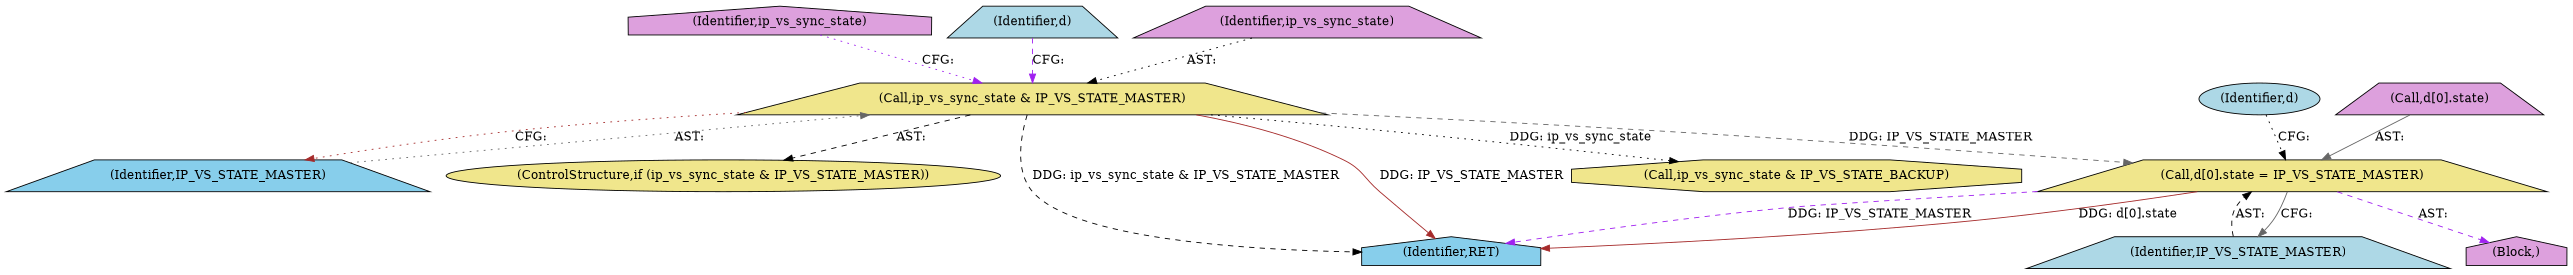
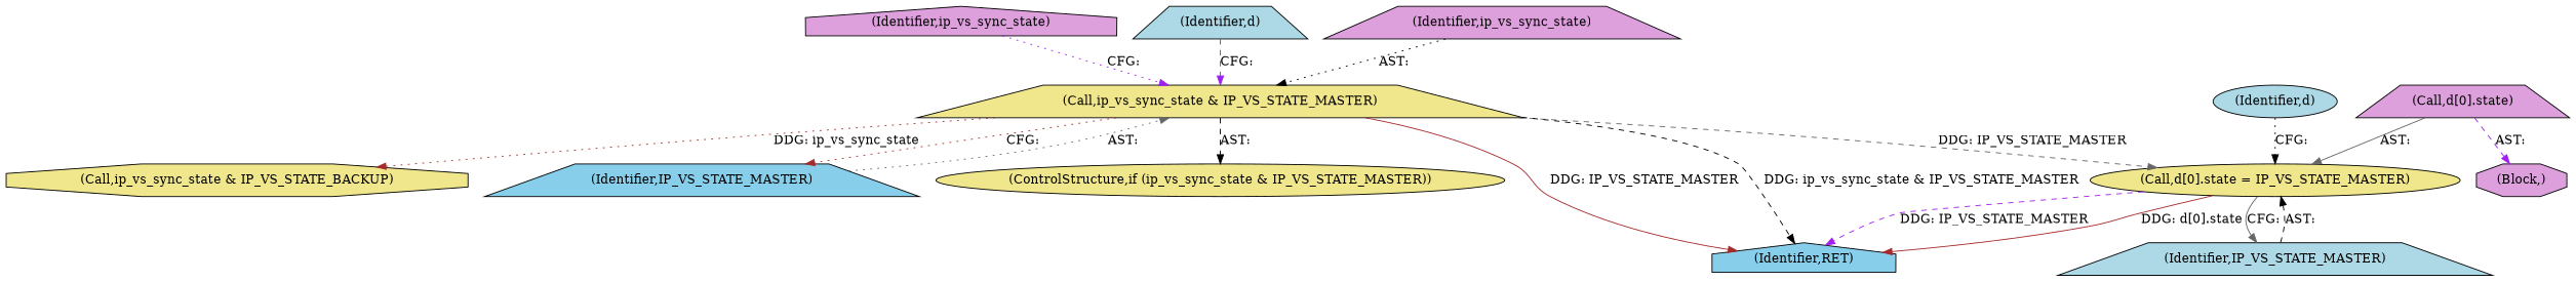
  digraph {
    node [fillcolor=khaki shape=trapezium style=filled]
    edge [color=black style=dashed]
-   n1 [label="(Call,d[0].state = IP_VS_STATE_MASTER)"]
+   n1 [label="(Call,d[0].state = IP_VS_STATE_MASTER)" shape=ellipse]
    n2 [fillcolor=skyblue label="(Identifier,RET)" shape=house]
    n3 [fillcolor=lightblue label="(Identifier,IP_VS_STATE_MASTER)"]
-   n4 [fillcolor=plum label="(Block,)" shape=house]
+   n4 [fillcolor=plum label="(Block,)" shape=octagon]
    n5 [label="(Call,ip_vs_sync_state & IP_VS_STATE_MASTER)"]
    n6 [label="(Call,ip_vs_sync_state & IP_VS_STATE_BACKUP)" shape=octagon]
    n7 [fillcolor=skyblue label="(Identifier,IP_VS_STATE_MASTER)"]
    n8 [label="(ControlStructure,if (ip_vs_sync_state & IP_VS_STATE_MASTER))" shape=ellipse]
    n9 [fillcolor=plum label="(Identifier,ip_vs_sync_state)" shape=house]
    n10 [fillcolor=lightblue label="(Identifier,d)"]
    n11 [fillcolor=plum label="(Identifier,ip_vs_sync_state)"]
    n12 [fillcolor=lightblue label="(Identifier,d)" shape=ellipse]
    n13 [fillcolor=plum label="(Call,d[0].state)"]
    n1 -> n2 [color=purple label="DDG: IP_VS_STATE_MASTER"]
    n1 -> n2 [color=brown label="DDG: d[0].state" style=solid]
    n1 -> n3 [color=gray40 label="CFG: " style=solid]
-   n1 -> n4 [color=purple label="AST: "]
+   n13 -> n4 [color=purple label="AST: "]
    n3 -> n1 [label="AST: "]
    n5 -> n1 [color=gray40 label="DDG: IP_VS_STATE_MASTER"]
    n5 -> n2 [color=brown label="DDG: IP_VS_STATE_MASTER" style=solid]
    n5 -> n2 [label="DDG: ip_vs_sync_state & IP_VS_STATE_MASTER"]
-   n5 -> n6 [label="DDG: ip_vs_sync_state" style=dotted]
+   n5 -> n6 [color=brown label="DDG: ip_vs_sync_state" style=dotted]
    n5 -> n7 [color=brown label="CFG: " style=dotted]
    n5 -> n8 [label="AST: "]
    n7 -> n5 [color=gray40 label="AST: " style=dotted]
    n9 -> n5 [color=purple label="CFG: " style=dotted]
    n10 -> n5 [color=purple label="CFG: "]
    n11 -> n5 [label="AST: " style=dotted]
    n12 -> n1 [label="CFG: " style=dotted]
    n13 -> n1 [color=gray40 label="AST: " style=solid]
  }
